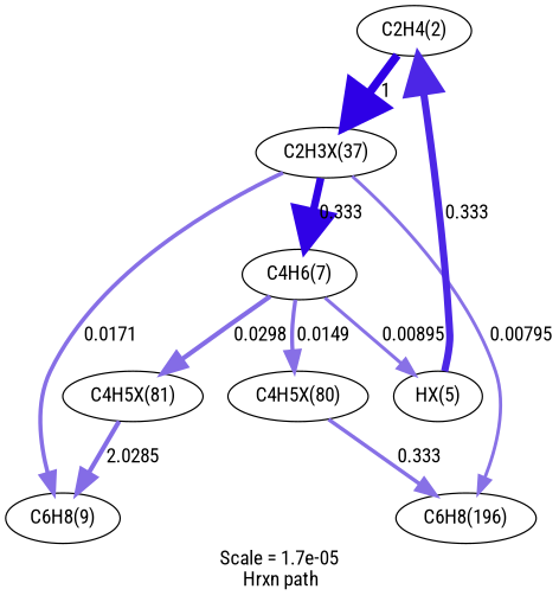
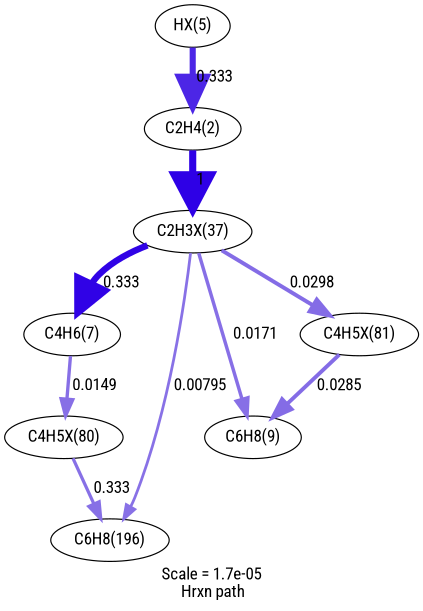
  digraph {
    fontname="Roboto Condensed"
    label="Scale = 1.7e-05\l Hrxn path"
    node [fontname="Roboto Condensed"]
    edge [fontname="Roboto Condensed"]
    n1 [label="C2H4(2)"]
    n2 [label="C2H3X(37)"]
    n3 [label="HX(5)"]
    n4 [label="C4H6(7)"]
    n5 [label="C6H8(9)"]
    n6 [label="C6H8(196)"]
    n7 [label="C4H5X(81)"]
    n8 [label="C4H5X(80)"]
    n1 -> n2 [arrowsize=3 color="0.7, 1.5, 0.9" label=" 1" style="setlinewidth(6)"]
    n2 -> n4 [arrowsize=2.73 color="0.7, 0.987, 0.9" label=" 0.333" style="setlinewidth(5.46)"]
    n2 -> n5 [arrowsize=1.46 color="0.7, 0.517, 0.9" label=" 0.0171" style="setlinewidth(2.93)"]
    n2 -> n6 [arrowsize=1.17 color="0.7, 0.508, 0.9" label=" 0.00795" style="setlinewidth(2.35)"]
    n3 -> n1 [arrowsize=2.59 color="0.7, 0.833, 0.9" label=" 0.333" style="setlinewidth(5.17)"]
-   n4 -> n3 [arrowsize=1.22 color="0.7, 0.509, 0.9" label=" 0.00895" style="setlinewidth(2.44)"]
-   n4 -> n7 [arrowsize=1.67 color="0.7, 0.53, 0.9" label=" 0.0298" style="setlinewidth(3.35)"]
+   n2 -> n7 [arrowsize=1.67 color="0.7, 0.53, 0.9" label=" 0.0298" style="setlinewidth(3.35)"]
    n4 -> n8 [arrowsize=1.41 color="0.7, 0.515, 0.9" label=" 0.0149" style="setlinewidth(2.83)"]
-   n7 -> n5 [arrowsize=1.66 color="0.7, 0.529, 0.9" label=" 2.0285" style="setlinewidth(3.31)"]
+   n7 -> n5 [arrowsize=1.66 color="0.7, 0.529, 0.9" label=" 0.0285" style="setlinewidth(3.31)"]
    n8 -> n6 [arrowsize=1.37 color="0.7, 0.513, 0.9" label=" 0.333" style="setlinewidth(2.74)"]
  }
